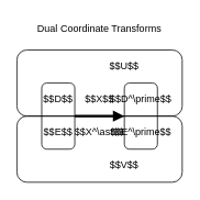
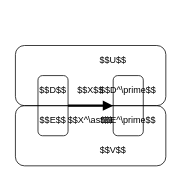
  <mxCell id="0" />
  <mxCell id="1" parent="0" />
  <mxCell id="2" value="" style="rounded=1;whiteSpace=wrap;html=1;fillColor=none;" vertex="1" parent="1"><mxGeometry x="20" y="60" width="200" height="80" as="geometry" /></mxCell>
  <mxCell id="3" value="" style="rounded=1;whiteSpace=wrap;html=1;fillColor=none;" vertex="1" parent="1"><mxGeometry x="150" y="100" width="40" height="80" as="geometry" /></mxCell>
  <mxCell id="4" value="$$D$$" style="text;html=1;strokeColor=none;fillColor=none;align=center;verticalAlign=middle;whiteSpace=wrap;rounded=0;" vertex="1" parent="1"><mxGeometry x="50" y="100" width="40" height="40" as="geometry" /></mxCell>
  <mxCell id="5" value="$$E$$" style="text;html=1;strokeColor=none;fillColor=none;align=center;verticalAlign=middle;whiteSpace=wrap;rounded=0;" vertex="1" parent="1"><mxGeometry x="50" y="140" width="40" height="40" as="geometry" /></mxCell>
  <mxCell id="6" value="$$D^\prime$$" style="text;html=1;strokeColor=none;fillColor=none;align=center;verticalAlign=middle;whiteSpace=wrap;rounded=0;" vertex="1" parent="1"><mxGeometry x="150" y="100" width="40" height="40" as="geometry" /></mxCell>
  <mxCell id="7" value="$$E^\prime$$" style="text;html=1;strokeColor=none;fillColor=none;align=center;verticalAlign=middle;whiteSpace=wrap;rounded=0;" vertex="1" parent="1"><mxGeometry x="150" y="140" width="40" height="40" as="geometry" /></mxCell>
  <mxCell id="8" value="" style="rounded=1;whiteSpace=wrap;html=1;fillColor=none;" vertex="1" parent="1"><mxGeometry x="20" y="140" width="200" height="80" as="geometry" /></mxCell>
  <mxCell id="9" value="" style="rounded=1;whiteSpace=wrap;html=1;fillColor=none;" vertex="1" parent="1"><mxGeometry x="50" y="100" width="40" height="80" as="geometry" /></mxCell>
  <mxCell id="10" value="$$X$$" style="text;html=1;strokeColor=none;fillColor=none;align=center;verticalAlign=middle;whiteSpace=wrap;rounded=0;" vertex="1" parent="1"><mxGeometry x="100" y="100" width="40" height="40" as="geometry" /></mxCell>
  <mxCell id="11" value="$$X^\ast$$" style="text;html=1;strokeColor=none;fillColor=none;align=center;verticalAlign=middle;whiteSpace=wrap;rounded=0;" vertex="1" parent="1"><mxGeometry x="100" y="140" width="40" height="40" as="geometry" /></mxCell>
  <mxCell id="12" value="" style="endArrow=block;html=1;rounded=0;endFill=1;strokeWidth=3;" edge="1" parent="1"><mxGeometry width="50" height="50" relative="1" as="geometry"><mxPoint x="90" y="140" as="sourcePoint" /><mxPoint x="150" y="140" as="targetPoint" /></mxGeometry></mxCell>
  <mxCell id="13" value="$$U$$" style="text;html=1;strokeColor=none;fillColor=none;align=center;verticalAlign=middle;whiteSpace=wrap;rounded=0;" vertex="1" parent="1"><mxGeometry x="130" y="60" width="40" height="40" as="geometry" /></mxCell>
  <mxCell id="14" value="$$V$$" style="text;html=1;strokeColor=none;fillColor=none;align=center;verticalAlign=middle;whiteSpace=wrap;rounded=0;" vertex="1" parent="1"><mxGeometry x="130" y="180" width="40" height="40" as="geometry" /></mxCell>
- <mxCell id="15" value="Dual Coordinate Transforms" style="text;html=1;strokeColor=none;fillColor=none;align=center;verticalAlign=middle;whiteSpace=wrap;rounded=0;" vertex="1" parent="1"><mxGeometry x="20" y="20" width="200" height="30" as="geometry" /></mxCell>
